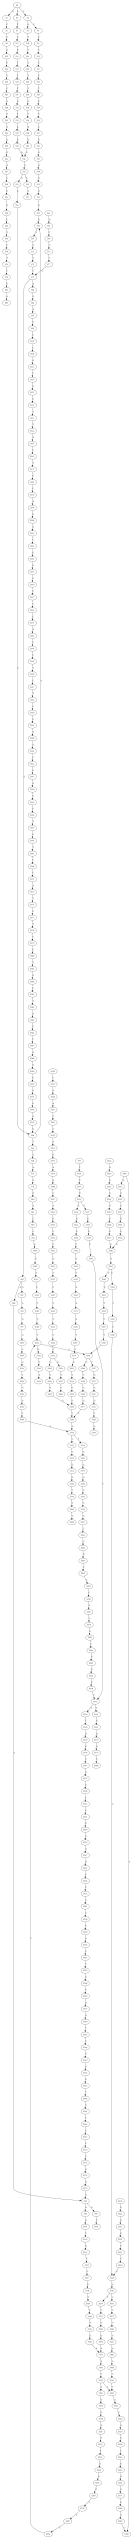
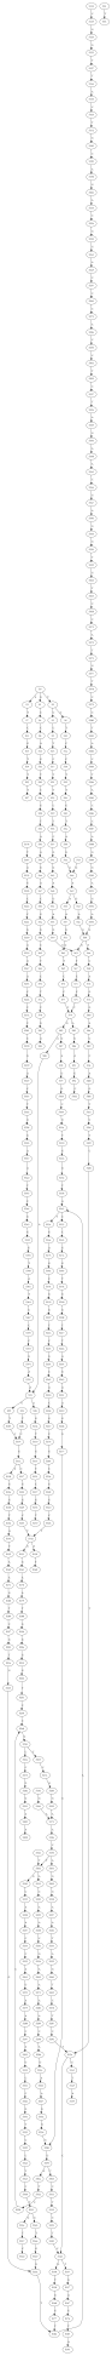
  strict digraph {
    fontname="EB Garamond"
    node [fontname="EB Garamond"]
    edge [fontname="EB Garamond"]
    S0
    S1
    S2
    S3
    S4
    S5
    S6
    S7
    S8
    S9
    S10
    S11
    S12
    S13
    S14
    S15
    S16
    S17
    S18
    S19
    S20
    S21
    S22
    S23
    S24
    S25
    S26
    S27
    S28
    S29
    S30
    S31
    S32
    S33
    S34
    S35
    S36
    S37
    S38
-   S39
    S40
    S41
    S42
    S43
    S44
    S45
    S46
    S47
    S48
    S49
    S50
    S51
    S52
    S53
    S54
    S55
    S56
    S57
    S58
    S59
    S60
    S61
    S62
    S63
    S64
    S65
    S66
    S67
    S68
    S69
    S70
    S71
    S72
    S73
    S74
    S75
    S76
    S77
    S78
    S79
    S80
    S81
    S82
    S83
    S84
    S85
    S86
    S87
    S88
    S89
    S91
    S92
    S93
    S94
    S96
    S97
    S98
    S99
    S100
    S95
    S101
    S102
    S103
    S104
    S105
    S106
    S107
-   S108
    S109
    S110
    S111
    S112
    S113
    S114
    S115
    S116
    S117
    S118
    S119
    S120
    S121
    S122
    S123
    S124
    S125
    S126
    S127
    S128
    S129
    S130
    S131
    S132
    S133
    S134
    S135
    S136
    S137
    S138
    S139
    S140
    S141
    S142
    S143
    S144
    S145
-   S146
    S147
    S148
    S149
    S150
    S151
    S152
    S153
    S154
    S155
    S156
    S157
    S158
    S159
    S160
    S161
    S162
    S163
    S164
    S165
    S166
    S167
    S168
-   S169
    S170
    S171
    S172
    S173
    S174
    S175
    S176
    S177
    S178
    S179
    S180
    S181
    S182
    S183
    S184
    S185
    S186
    S187
    S188
    S189
    S190
    S191
    S192
    S193
    S194
    S195
    S196
    S197
    S198
    S199
    S200
    S201
    S202
    S203
    S204
    S205
    S206
    S207
    S208
    S209
    S210
    S211
    S212
    S213
    S214
    S215
    S216
+   S217
    S218
    S219
    S220
    S221
    S222
    S223
    S224
    S225
    S226
    S227
    S228
    S229
    S230
    S231
    S232
    S233
    S234
    S235
    S236
    S237
    S238
    S239
    S240
    S241
    S242
    S243
    S244
    S245
    S246
    S247
    S248
    S249
    S250
    S251
    S252
    S253
    S254
    S255
    S256
    S257
    S258
    S259
    S260
    S261
    S262
    S263
    S264
    S265
    S266
    S267
    S268
    S269
    S270
    S271
    S272
    S273
    S274
    S275
    S276
    S277
    S278
    S279
    S280
    S281
    S282
    S283
    S284
    S285
    S286
    S287
    S288
    S289
    S290
    S291
    S292
    S293
    S294
    S295
    S296
    S297
    S298
    S299
    S300
    S301
    S302
    S303
    S304
    S305
    S306
    S307
    S308
    S309
    S310
    S311
    S312
    S313
    S314
    S315
    S316
    S317
    S318
    S319
    S320
    S321
    S322
    S323
    S324
    S325
    S326
    S327
    S328
    S329
    S330
    S331
    S332
    S333
    S334
    S335
    S336
    S337
    S338
    S339
    S340
    S341
    S342
    S343
    S344
    S345
    S346
    S347
    S348
    S349
    S350
    S351
    n352 [label=S552]
    S353
    S354
    S363
    S355
    S356
    S357
    S358
    S359
    S360
    S361
    S362
    S364
    S365
    S366
    S367
    S368
    S369
    S370
    S371
    S372
    S373
    S374
    S375
    S376
    S377
    S378
    S379
    S380
    S381
    S382
    S383
    S384
    S385
    S386
    S387
    S388
    S389
    S390
    S391
    S392
    S393
    S0 -> S1 [label=G]
    S0 -> S2 [label=T]
    S0 -> S3 [label=A]
    S1 -> S4 [label=C]
    S2 -> S5 [label=C]
    S2 -> S6 [label=G]
    S3 -> S7 [label=T]
    S4 -> S8 [label=C]
    S5 -> S9 [label=C]
    S6 -> S10 [label=T]
    S7 -> S11 [label=C]
    S8 -> S12 [label=A]
    S9 -> S13 [label=T]
    S10 -> S14 [label=C]
    S11 -> S15 [label=G]
    S12 -> S16 [label=G]
    S13 -> S17 [label=C]
    S14 -> S18 [label=C]
    S15 -> S19 [label=T]
    S16 -> S20 [label=T]
    S17 -> S21 [label=T]
    S18 -> S22 [label=T]
    S19 -> S23 [label=T]
    S20 -> S24 [label=C]
    S21 -> S25 [label=T]
    S22 -> S26 [label=T]
    S23 -> S27 [label=T]
    S24 -> S28 [label=G]
    S25 -> S29 [label=C]
    S26 -> S30 [label=G]
-   S27 -> S31 [label=G]
    S28 -> S32 [label=T]
    S29 -> S33 [label=T]
    S30 -> S34 [label=T]
    S31 -> S35 [label=T]
    S32 -> S36 [label=A]
    S33 -> S37 [label=C]
    S34 -> S38 [label=A]
-   S35 -> S39 [label=A]
    S36 -> S40 [label=A]
    S37 -> S41 [label=G]
    S38 -> S42 [label=G]
-   S39 -> S43 [label=G]
    S40 -> S44 [label=G]
    S41 -> S45 [label=G]
    S42 -> S46 [label=G]
    S43 -> S46 [label=G]
    S44 -> S47 [label=A]
    S45 -> S48 [label=A]
    S46 -> S49 [label=A]
    S47 -> S50 [label=C]
    S48 -> S51 [label=G]
    S49 -> S52 [label=G]
    S49 -> S53 [label=A]
    S50 -> S54 [label=G]
    S51 -> S55 [label=A]
    S52 -> S56 [label=A]
    S53 -> S57 [label=A]
    S54 -> S58 [label=G]
    S55 -> S59 [label=G]
    S56 -> S60 [label=G]
+   S57 -> S61 [label=G]
    S58 -> S62 [label=C]
    S59 -> S63 [label=G]
    S60 -> S63 [label=G]
    S60 -> S64 [label=T]
    S61 -> S65 [label=G]
    S62 -> S66 [label=T]
    S63 -> S67 [label=T]
    S64 -> S68 [label=C]
    S65 -> S69 [label=T]
    S66 -> S70 [label=C]
    S67 -> S71 [label=C]
    S68 -> S72 [label=A]
    S69 -> S73 [label=C]
    S70 -> S74 [label=T]
    S71 -> S75 [label=C]
    S72 -> S76 [label=G]
    S73 -> S77 [label=C]
    S74 -> S78 [label=C]
    S75 -> S79 [label=C]
    S76 -> S80 [label=G]
    S77 -> S79 [label=C]
    S78 -> S81 [label=G]
    S79 -> S82 [label=A]
    S79 -> S83 [label=G]
    S80 -> S84 [label=A]
    S81 -> S85 [label=A]
    S82 -> S86 [label=G]
    S83 -> S87 [label=G]
    S83 -> S88 [label=A]
    S84 -> S89 [label=C]
    S86 -> S91 [label=A]
    S87 -> S92 [label=A]
    S88 -> S93 [label=A]
    S89 -> S94 [label=C]
    S91 -> S96 [label=G]
    S92 -> S97 [label=G]
    S93 -> S98 [label=A]
    S93 -> S99 [label=G]
    S94 -> S100 [label=A]
    S96 -> S102 [label=C]
    S97 -> S103 [label=G]
    S98 -> S104 [label=G]
    S99 -> S105 [label=T]
    S100 -> S106 [label=G]
    S95 -> S101 [label=T]
    S101 -> S107 [label=C]
-   S102 -> S108 [label=C]
    S103 -> S109 [label=C]
    S104 -> S110 [label=T]
+   S105 -> S107 [label=C]
    S106 -> S111 [label=T]
    S107 -> S112 [label=G]
-   S108 -> S113 [label=A]
    S109 -> S114 [label=G]
    S110 -> S115 [label=G]
    S111 -> S116 [label=C]
    S112 -> S117 [label=C]
    S112 -> S118 [label=A]
    S113 -> S119 [label=C]
    S114 -> S120 [label=T]
    S115 -> S121 [label=T]
    S116 -> S122 [label=T]
    S117 -> S123 [label=G]
    S118 -> S124 [label=G]
    S119 -> S125 [label=G]
    S120 -> S126 [label=G]
    S121 -> S127 [label=C]
    S122 -> S128 [label=C]
    S123 -> S129 [label=G]
    S124 -> S130 [label=G]
    S125 -> S131 [label=G]
    S126 -> S132 [label=G]
    S127 -> S133 [label=G]
    S128 -> S134 [label=T]
    S129 -> S135 [label=C]
    S130 -> S136 [label=T]
    S131 -> S137 [label=T]
    S132 -> S138 [label=T]
    S133 -> S139 [label=T]
    S134 -> S140 [label=C]
    S134 -> S141 [label=G]
    S135 -> S142 [label=T]
    S136 -> S143 [label=A]
    S137 -> S144 [label=T]
    S138 -> S145 [label=A]
-   S139 -> S146 [label=C]
    S140 -> S147 [label=T]
    S140 -> S148 [label=G]
    S141 -> S149 [label=T]
    S142 -> S150 [label=A]
    S142 -> S151 [label=G]
    S143 -> S152 [label=T]
    S144 -> S153 [label=A]
    S145 -> S154 [label=T]
    S145 -> S155 [label=C]
-   S146 -> S156 [label=G]
    S147 -> S157 [label=G]
    S148 -> S158 [label=T]
    S149 -> S159 [label=A]
    S150 -> S160 [label=T]
    S151 -> S161 [label=G]
    S152 -> S162 [label=A]
    S153 -> S163 [label=C]
    S154 -> S164 [label=G]
    S155 -> S165 [label=C]
    S156 -> S166 [label=G]
    S157 -> S167 [label=A]
    S158 -> S168 [label=G]
-   S160 -> S169 [label=A]
    S161 -> S170 [label=A]
    S162 -> S171 [label=A]
    S163 -> S172 [label=T]
    S164 -> S173 [label=A]
    S165 -> S174 [label=G]
    S166 -> S175 [label=A]
    S167 -> S176 [label=G]
    S168 -> S177 [label=G]
-   S169 -> S178 [label=G]
    S170 -> S179 [label=A]
    S171 -> S180 [label=G]
    S172 -> S181 [label=G]
    S173 -> S182 [label=G]
    S174 -> S183 [label=G]
    S175 -> S184 [label=A]
    S176 -> S185 [label=T]
    S177 -> S186 [label=T]
    S178 -> S187 [label=T]
    S179 -> S188 [label=T]
    S180 -> S189 [label=T]
    S181 -> S190 [label=C]
    S182 -> S191 [label=C]
    S183 -> S192 [label=T]
    S184 -> S193 [label=C]
    S185 -> S194 [label=A]
    S186 -> S145 [label=A]
    S187 -> S195 [label=A]
+   S188 -> S196 [label=G]
    S189 -> S197 [label=C]
    S190 -> S198 [label=A]
    S191 -> S199 [label=G]
    S192 -> S200 [label=G]
    S193 -> S201 [label=A]
    S193 -> S202 [label=T]
    S195 -> S203 [label=G]
    S196 -> S204 [label=G]
    S197 -> S205 [label=G]
    S198 -> S206 [label=G]
    S199 -> S207 [label=G]
    S200 -> S208 [label=G]
    S201 -> S209 [label=G]
+   S202 -> S210 [label=G]
    S202 -> S211 [label=A]
    S203 -> S212 [label=C]
    S204 -> S213 [label=G]
    S205 -> S214 [label=T]
    S206 -> S215 [label=A]
    S207 -> S216 [label=T]
+   S208 -> S217 [label=T]
    S209 -> S218 [label=G]
    S210 -> S219 [label=C]
    S211 -> S220 [label=C]
    S212 -> S221 [label=C]
    S213 -> S222 [label=G]
    S214 -> S223 [label=G]
    S215 -> S224 [label=C]
    S216 -> S225 [label=C]
+   S217 -> S226 [label=T]
    S218 -> S227 [label=A]
    S219 -> S228 [label=A]
    S220 -> S229 [label=A]
    S221 -> S230 [label=G]
    S222 -> S231 [label=T]
    S223 -> S232 [label=G]
    S224 -> S233 [label=G]
    S225 -> S234 [label=G]
    S226 -> S235 [label=A]
    S227 -> S236 [label=A]
    S228 -> S237 [label=A]
    S229 -> S238 [label=A]
    S230 -> S239 [label=A]
    S231 -> S240 [label=C]
    S232 -> S186 [label=T]
    S233 -> S241 [label=G]
    S234 -> S242 [label=C]
    S235 -> S243 [label=G]
    S236 -> S244 [label=T]
    S237 -> S245 [label=C]
    S238 -> S246 [label=C]
    S239 -> S247 [label=A]
    S240 -> S248 [label=C]
    S241 -> S249 [label=A]
    S242 -> S250 [label=A]
    S243 -> S251 [label=A]
    S244 -> S252 [label=A]
    S245 -> S253 [label=C]
    S246 -> S254 [label=G]
    S247 -> S255 [label=A]
    S248 -> S256 [label=G]
    S249 -> S257 [label=C]
    S250 -> S258 [label=C]
    S251 -> S259 [label=A]
    S252 -> S260 [label=G]
    S253 -> S261 [label=A]
    S254 -> S262 [label=A]
    S255 -> S263 [label=C]
    S256 -> S264 [label=C]
    S256 -> S265 [label=T]
    S257 -> S266 [label=C]
    S258 -> S267 [label=G]
    S259 -> S268 [label=G]
    S260 -> S269 [label=T]
    S261 -> S270 [label=G]
    S262 -> S271 [label=A]
    S263 -> S272 [label=C]
    S264 -> S273 [label=C]
    S265 -> S274 [label=C]
    S266 -> S275 [label=C]
    S267 -> S276 [label=C]
    S268 -> S277 [label=G]
    S269 -> S278 [label=C]
    S270 -> S279 [label=A]
    S271 -> S280 [label=A]
    S272 -> S281 [label=C]
    S273 -> S282 [label=G]
    S274 -> S283 [label=G]
    S275 -> S284 [label=A]
    S276 -> S285 [label=G]
    S277 -> S286 [label=G]
    S278 -> S287 [label=T]
    S279 -> S288 [label=A]
    S280 -> S289 [label=A]
    S281 -> S290 [label=C]
    S282 -> S291 [label=G]
    S283 -> S292 [label=G]
    S284 -> S293 [label=C]
    S285 -> S294 [label=C]
    S286 -> S295 [label=G]
    S287 -> S296 [label=C]
    S288 -> S297 [label=C]
    S289 -> S298 [label=C]
    S290 -> S299 [label=G]
    S291 -> S300 [label=A]
    S292 -> S175 [label=A]
    S293 -> S301 [label=C]
    S294 -> S302 [label=G]
    S295 -> S303 [label=T]
    S295 -> S304 [label=G]
    S296 -> S134 [label=T]
    S297 -> S305 [label=A]
-   S306 -> S298 [label=A]
+   S298 -> S306 [label=A]
    S299 -> S307 [label=A]
    S300 -> S308 [label=A]
    S301 -> S309 [label=T]
    S302 -> S310 [label=G]
    S303 -> S311 [label=C]
    S304 -> S312 [label=T]
    S305 -> S313 [label=G]
    S306 -> S314 [label=G]
    S307 -> S315 [label=C]
-   S308 -> S316 [label=C]
    S309 -> S317 [label=C]
    S310 -> S318 [label=C]
    S311 -> S319 [label=T]
    S312 -> S320 [label=C]
    S313 -> S321 [label=C]
    S314 -> S322 [label=A]
    S315 -> S323 [label=T]
    S316 -> S202 [label=T]
    S317 -> S324 [label=T]
    S318 -> S142 [label=T]
    S319 -> S325 [label=C]
    S320 -> S248 [label=C]
    S321 -> S326 [label=C]
    S322 -> S327 [label=A]
    S323 -> S328 [label=A]
    S324 -> S329 [label=A]
    S325 -> S330 [label=T]
    S326 -> S331 [label=G]
    S327 -> S332 [label=G]
    S328 -> S333 [label=G]
    S329 -> S334 [label=G]
    S330 -> S140 [label=C]
    S331 -> S335 [label=T]
    S332 -> S336 [label=G]
    S333 -> S337 [label=A]
    S334 -> S338 [label=A]
    S335 -> S339 [label=C]
    S336 -> S286 [label=G]
    S337 -> S340 [label=A]
    S338 -> S341 [label=A]
    S339 -> S342 [label=C]
    S340 -> S343 [label=T]
    S341 -> S344 [label=C]
    S342 -> S345 [label=T]
    S343 -> S346 [label=C]
    S344 -> S347 [label=G]
    S345 -> S348 [label=C]
    S346 -> S349 [label=G]
    S347 -> S350 [label=A]
    S348 -> S351 [label=T]
    S349 -> n352 [label=G]
    S350 -> S353 [label=G]
    S351 -> S354 [label=G]
    S351 -> S363 [label=G]
    n352 -> S355 [label=G]
    S353 -> S356 [label=G]
    S354 -> S357 [label=T]
    S363 -> S366 [label=T]
    S355 -> S358 [label=T]
    S356 -> S359 [label=T]
    S357 -> S360 [label=C]
    S358 -> S361 [label=A]
    S359 -> S362 [label=G]
    S361 -> S364 [label=T]
    S362 -> S365 [label=T]
    S364 -> S367 [label=C]
    S365 -> S368 [label=C]
    S366 -> S369 [label=G]
    S367 -> S370 [label=C]
    S368 -> S371 [label=C]
    S369 -> S232 [label=G]
    S370 -> S372 [label=C]
    S371 -> S373 [label=A]
    S372 -> S374 [label=G]
    S373 -> S375 [label=T]
    S374 -> S376 [label=A]
    S375 -> S377 [label=G]
    S376 -> S93 [label=A]
    S377 -> S378 [label=T]
    S378 -> S379 [label=C]
    S379 -> S380 [label=C]
    S380 -> S381 [label=T]
    S381 -> S382 [label=A]
    S382 -> S383 [label=C]
    S383 -> S384 [label=T]
    S384 -> S385 [label=A]
    S385 -> S386 [label=C]
    S386 -> S387 [label=C]
    S387 -> S388 [label=A]
    S388 -> S389 [label=G]
    S389 -> S390 [label=G]
    S390 -> S391 [label=A]
    S391 -> S392 [label=G]
    S392 -> S393 [label=A]
    S393 -> S60 [label=G]
  }
